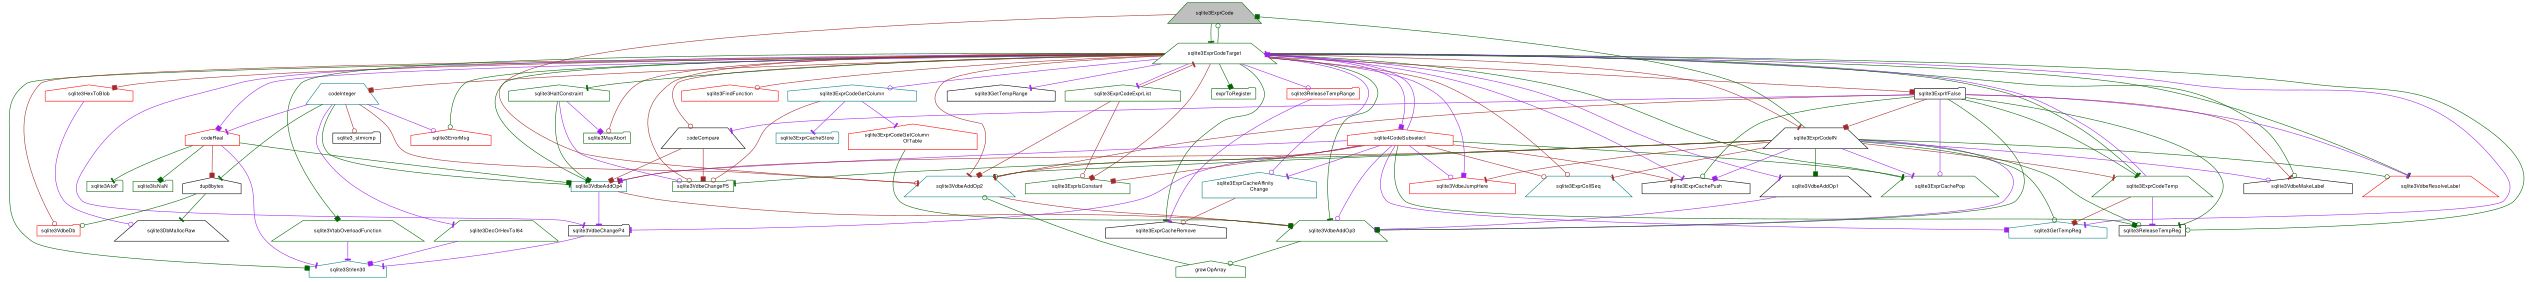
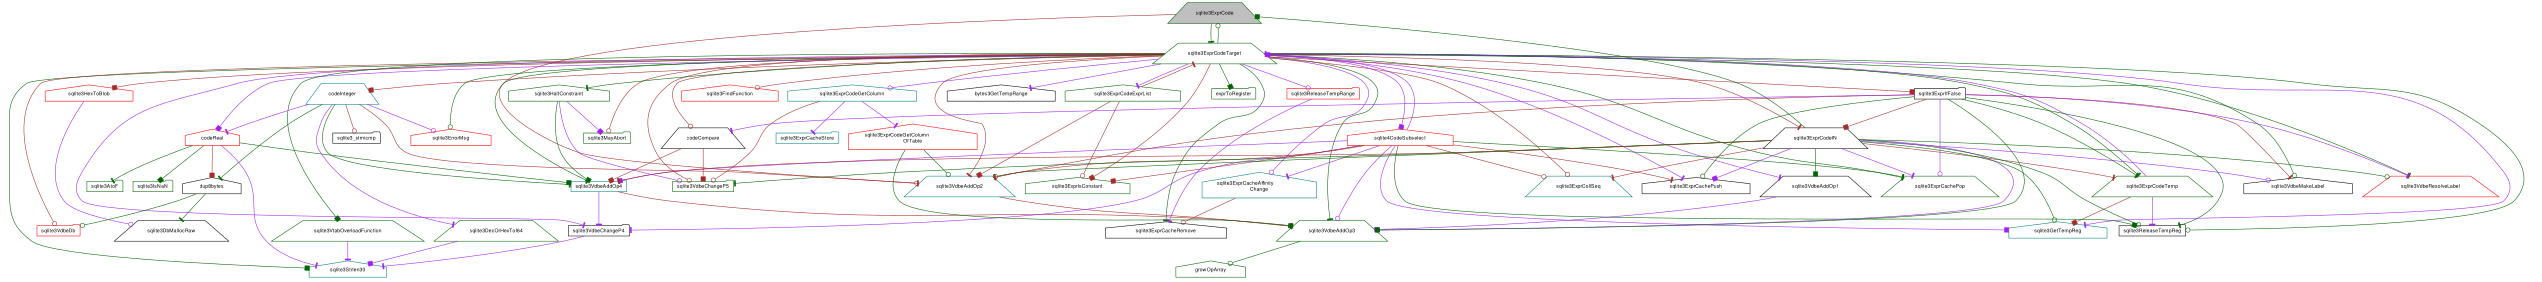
  digraph {
    rankdir=TB
    node [color=darkgreen fillcolor=white fontname=FreeSans fontsize=10 shape=house style=filled]
    edge [arrowhead=tee color=purple fontname=FreeSans fontsize=10 labelfontname=FreeSans labelfontsize=10 style=solid]
    n1 [fillcolor=grey75 fontcolor=black height=0.2 label=sqlite3ExprCode shape=trapezium width=0.4]
    n2 [color=teal height=0.2 label=sqlite3VdbeAddOp2 shape=trapezium width=0.4]
    n3 [height=0.2 label=sqlite3ExprCodeTarget shape=trapezium width=0.4]
    n4 [height=0.2 label=sqlite3VdbeAddOp3 shape=trapezium width=0.4]
    n5 [color=teal height=0.2 label=sqlite3ExprCodeGetColumn width=0.4]
    n6 [height=0.2 label=sqlite3VdbeChangeP5 shape=folder width=0.4]
    n7 [color=teal height=0.2 label=codeInteger shape=trapezium width=0.4]
    n8 [color=teal height=0.2 label=sqlite3Strlen30 width=0.4]
    n9 [color=red height=0.2 label=sqlite3VdbeDb shape=folder width=0.4]
    n10 [color=teal height=0.2 label=sqlite3VdbeAddOp4 shape=folder width=0.4]
    n11 [color=black height=0.2 label=sqlite3VdbeChangeP4 shape=folder width=0.4]
    n12 [color=red height=0.2 label=sqlite3ErrorMsg width=0.4]
    n13 [color=red height=0.2 label=codeReal width=0.4]
    n14 [color=red height=0.2 label=sqlite3HexToBlob width=0.4]
    n15 [color=teal height=0.2 label="sqlite3ExprCacheAffinity\lChange" width=0.4]
    n16 [color=black height=0.2 label=sqlite3ExprCacheRemove width=0.4]
    n17 [height=0.2 label=sqlite3ExprCodeTemp shape=trapezium width=0.4]
    n18 [color=teal height=0.2 label=sqlite3GetTempReg width=0.4]
    n19 [color=black height=0.2 label=sqlite3ReleaseTempReg shape=folder width=0.4]
    n20 [color=black height=0.2 label=codeCompare shape=trapezium width=0.4]
    n21 [color=black height=0.2 label=sqlite3VdbeAddOp1 shape=trapezium width=0.4]
-   n22 [color=red height=0.2 label=sqlite3VdbeJumpHere width=0.4]
    n23 [color=red height=0.2 label=sqlite3FindFunction width=0.4]
    n24 [color=black height=0.2 label=sqlite3VdbeMakeLabel width=0.4]
    n25 [color=black height=0.2 label=sqlite3ExprCachePush width=0.4]
    n26 [height=0.2 label=sqlite3ExprCachePop shape=trapezium width=0.4]
    n27 [color=red height=0.2 label=sqlite3VdbeResolveLabel shape=trapezium width=0.4]
    n28 [height=0.2 label=sqlite3ExprIsConstant width=0.4]
    n29 [color=teal height=0.2 label=sqlite3ExprCollSeq shape=trapezium width=0.4]
-   n30 [color=black height=0.2 label=sqlite3GetTempRange width=0.4]
+   n30 [color=black height=0.2 label=bytes3GetTempRange width=0.4]
    n31 [height=0.2 label=sqlite3ExprCodeExprList width=0.4]
    n32 [height=0.2 label=sqlite3VtabOverloadFunction shape=trapezium width=0.4]
    n33 [color=red height=0.2 label=sqlite3ReleaseTempRange shape=folder width=0.4]
    n34 [color=red height=0.2 label=sqlite4CodeSubselect width=0.4]
    n35 [color=black height=0.2 label=sqlite3ExprCodeIN shape=trapezium width=0.4]
    n36 [height=0.2 label=exprToRegister shape=folder width=0.4]
    n37 [color=black height=0.2 label=sqlite3ExprIfFalse shape=folder width=0.4]
    n38 [height=0.2 label=sqlite3MayAbort shape=folder width=0.4]
    n39 [height=0.2 label=sqlite3HaltConstraint width=0.4]
    n40 [height=0.2 label=growOpArray width=0.4]
    n41 [color=red height=0.2 label="sqlite3ExprCodeGetColumn\lOfTable" width=0.4]
    n42 [color=teal height=0.2 label=sqlite3ExprCacheStore shape=folder width=0.4]
    n43 [height=0.2 label=sqlite3DecOrHexToI64 shape=trapezium width=0.4]
    n44 [color=black height=0.2 label=dup8bytes width=0.4]
    n45 [color=black height=0.2 label=sqlite3_strnicmp shape=folder width=0.4]
    n46 [height=0.2 label=sqlite3AtoF shape=folder width=0.4]
    n47 [height=0.2 label=sqlite3IsNaN shape=folder width=0.4]
    n48 [color=black height=0.2 label=sqlite3DbMallocRaw shape=trapezium width=0.4]
    n1 -> n2 [color=brown]
    n1 -> n3 [color=darkgreen]
    n2 -> n4 [color=brown]
    n3 -> n1 [arrowhead=odot color=darkgreen]
    n3 -> n2 [color=brown]
    n3 -> n4 [color=darkgreen]
    n3 -> n5 [arrowhead=odot]
    n3 -> n6 [arrowhead=odot color=brown]
    n3 -> n7 [arrowhead=box color=brown]
    n3 -> n8 [arrowhead=box color=darkgreen]
    n3 -> n9 [arrowhead=odot color=brown]
    n3 -> n10 [color=darkgreen]
    n3 -> n11
    n3 -> n12 [arrowhead=odot color=darkgreen]
    n3 -> n13 [arrowhead=box]
    n3 -> n14 [arrowhead=box color=brown]
    n3 -> n15 [arrowhead=odot]
    n3 -> n16 [color=darkgreen]
    n3 -> n17 [color=darkgreen]
    n3 -> n18
    n3 -> n19 [arrowhead=odot color=darkgreen]
    n3 -> n20 [arrowhead=odot color=brown]
    n3 -> n21
-   n3 -> n22 [arrowhead=box]
    n3 -> n23 [arrowhead=odot color=brown]
    n3 -> n24 [arrowhead=odot color=darkgreen]
    n3 -> n25
    n3 -> n26 [color=darkgreen]
    n3 -> n27 [color=darkgreen]
    n3 -> n28 [arrowhead=box color=brown]
    n3 -> n29 [arrowhead=odot color=brown]
    n3 -> n30
    n3 -> n31
    n3 -> n32 [arrowhead=box color=darkgreen]
    n3 -> n33 [arrowhead=odot]
    n3 -> n34 [arrowhead=box]
    n3 -> n35 [color=brown]
    n3 -> n36 [arrowhead=box color=darkgreen]
    n3 -> n37 [arrowhead=box color=brown]
    n3 -> n38 [arrowhead=odot color=brown]
    n3 -> n39 [color=darkgreen]
    n4 -> n40 [arrowhead=odot color=darkgreen]
    n5 -> n6 [arrowhead=odot color=brown]
    n5 -> n41
    n5 -> n42
    n7 -> n2 [arrowhead=odot color=brown]
    n7 -> n10 [color=darkgreen]
    n7 -> n12 [arrowhead=odot]
    n7 -> n13
    n7 -> n43
    n7 -> n44 [color=darkgreen]
    n7 -> n45 [arrowhead=odot color=brown]
    n10 -> n4 [arrowhead=odot color=brown]
    n10 -> n11
    n11 -> n8
    n13 -> n8
    n13 -> n10 [arrowhead=box color=darkgreen]
    n13 -> n44 [arrowhead=box color=brown]
    n13 -> n46 [color=darkgreen]
    n13 -> n47 [arrowhead=box color=darkgreen]
    n14 -> n48 [arrowhead=odot]
    n15 -> n16 [arrowhead=odot color=brown]
    n17 -> n3
    n17 -> n18 [arrowhead=box color=brown]
    n17 -> n19
    n20 -> n6 [arrowhead=box color=brown]
    n20 -> n10 [arrowhead=box color=brown]
    n21 -> n4 [arrowhead=box]
    n31 -> n2 [arrowhead=box color=brown]
    n31 -> n3 [color=brown]
    n31 -> n28 [arrowhead=odot color=brown]
    n32 -> n8
    n33 -> n16
    n34 -> n2 [color=brown]
    n34 -> n3 [arrowhead=box]
    n34 -> n4 [arrowhead=odot]
    n34 -> n10 [arrowhead=box]
    n34 -> n11
    n34 -> n15
    n34 -> n18 [arrowhead=box]
    n34 -> n19 [arrowhead=box color=darkgreen]
-   n34 -> n22 [arrowhead=odot]
    n34 -> n25 [color=brown]
    n34 -> n26 [color=darkgreen]
    n34 -> n28 [arrowhead=box color=brown]
    n34 -> n29 [arrowhead=odot color=brown]
    n35 -> n1 [arrowhead=box color=darkgreen]
    n35 -> n2 [arrowhead=odot color=darkgreen]
    n35 -> n4 [arrowhead=odot]
    n35 -> n6 [color=darkgreen]
    n35 -> n10 [color=brown]
    n35 -> n17 [color=brown]
    n35 -> n18 [arrowhead=odot color=darkgreen]
    n35 -> n19 [arrowhead=odot color=darkgreen]
    n35 -> n21 [arrowhead=box color=darkgreen]
-   n35 -> n22 [color=brown]
    n35 -> n24 [arrowhead=odot]
    n35 -> n25 [arrowhead=box]
    n35 -> n26
    n35 -> n27 [arrowhead=odot color=darkgreen]
    n35 -> n29 [color=brown]
    n37 -> n2 [color=brown]
    n37 -> n4 [arrowhead=box color=darkgreen]
    n37 -> n17 [color=darkgreen]
    n37 -> n19 [color=darkgreen]
    n37 -> n20
    n37 -> n24 [color=brown]
    n37 -> n25 [arrowhead=odot color=darkgreen]
    n37 -> n26 [arrowhead=odot]
    n37 -> n27
    n37 -> n35 [arrowhead=box color=brown]
    n39 -> n6 [arrowhead=odot]
    n39 -> n10 [arrowhead=box color=darkgreen]
    n39 -> n38 [arrowhead=box]
-   n40 -> n2 [arrowhead=odot color=darkgreen]
+   n41 -> n2 [arrowhead=odot color=darkgreen]
    n41 -> n4 [arrowhead=box color=darkgreen]
    n43 -> n8 [arrowhead=box]
    n44 -> n9 [arrowhead=odot color=darkgreen]
    n44 -> n48 [color=darkgreen]
  }
